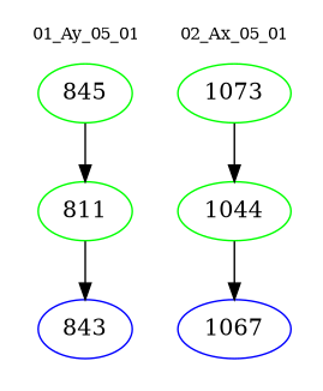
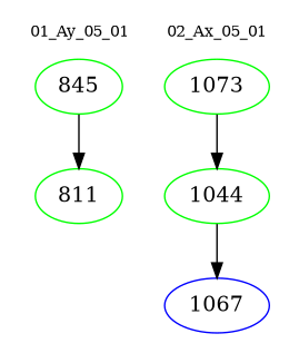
  digraph {
    node [color=green]
    edge [color=black]
    n1 [label=845]
    n2 [label=811]
-   n3 [color=blue label=843]
    n4 [label=1073]
    n5 [label=1044]
    n6 [color=blue label=1067]
    subgraph cluster_1 {
      color=white
      fontsize=10
      label="01_Ay_05_01"
      n1
      n2
-     n3
    }
    subgraph cluster_2 {
      color=white
      fontsize=10
      label="02_Ax_05_01"
      n4
      n5
      n6
    }
    n1 -> n2
-   n2 -> n3
    n4 -> n5
    n5 -> n6
  }
